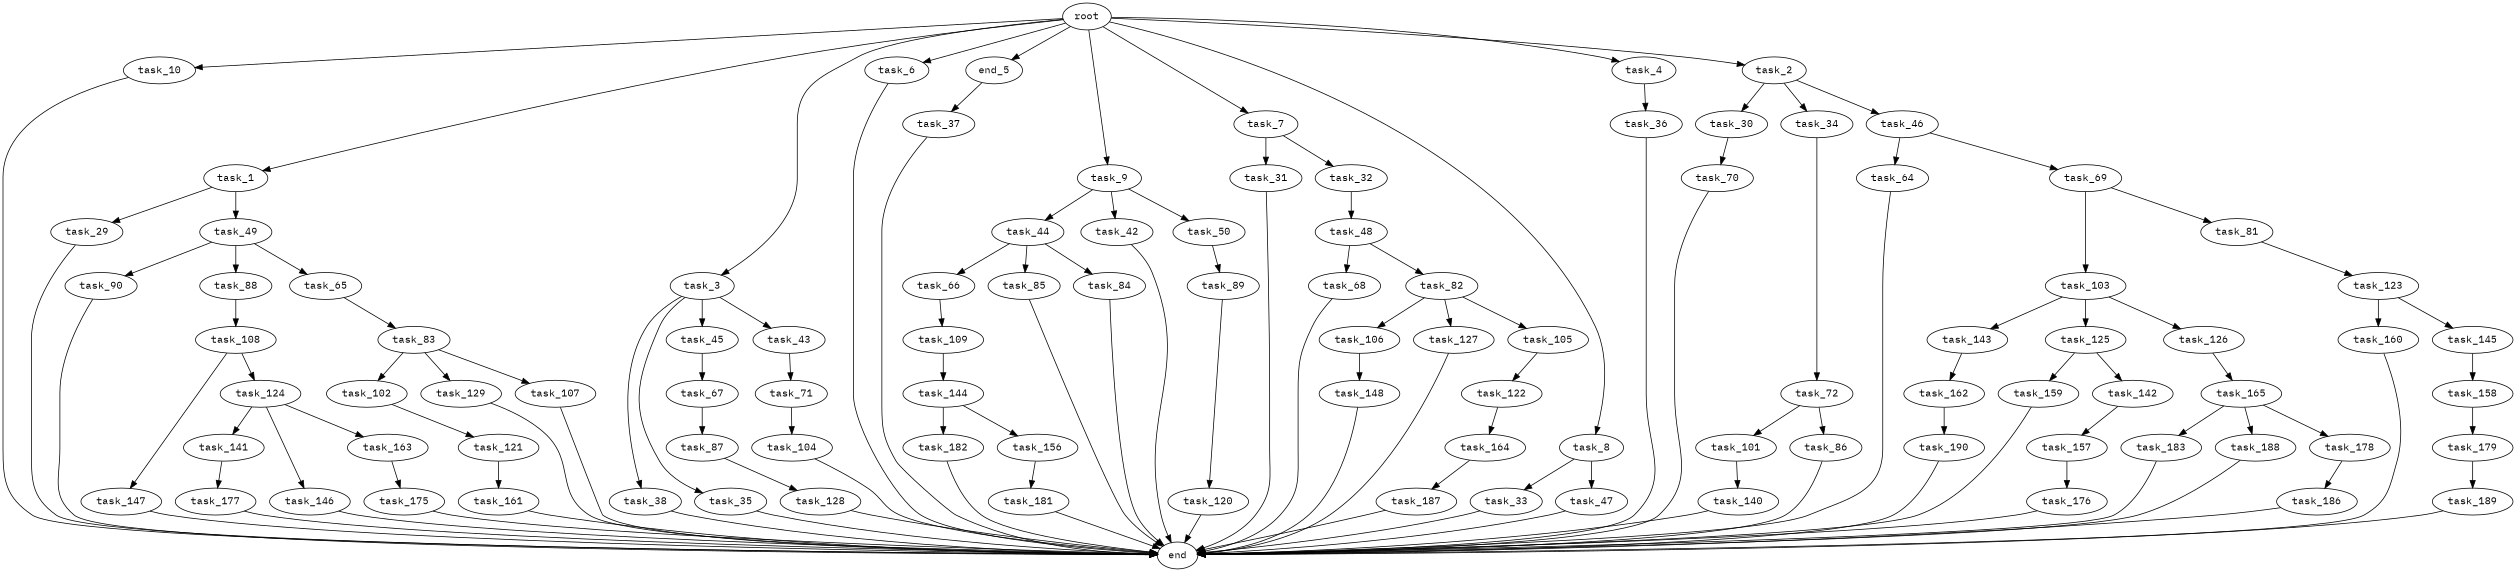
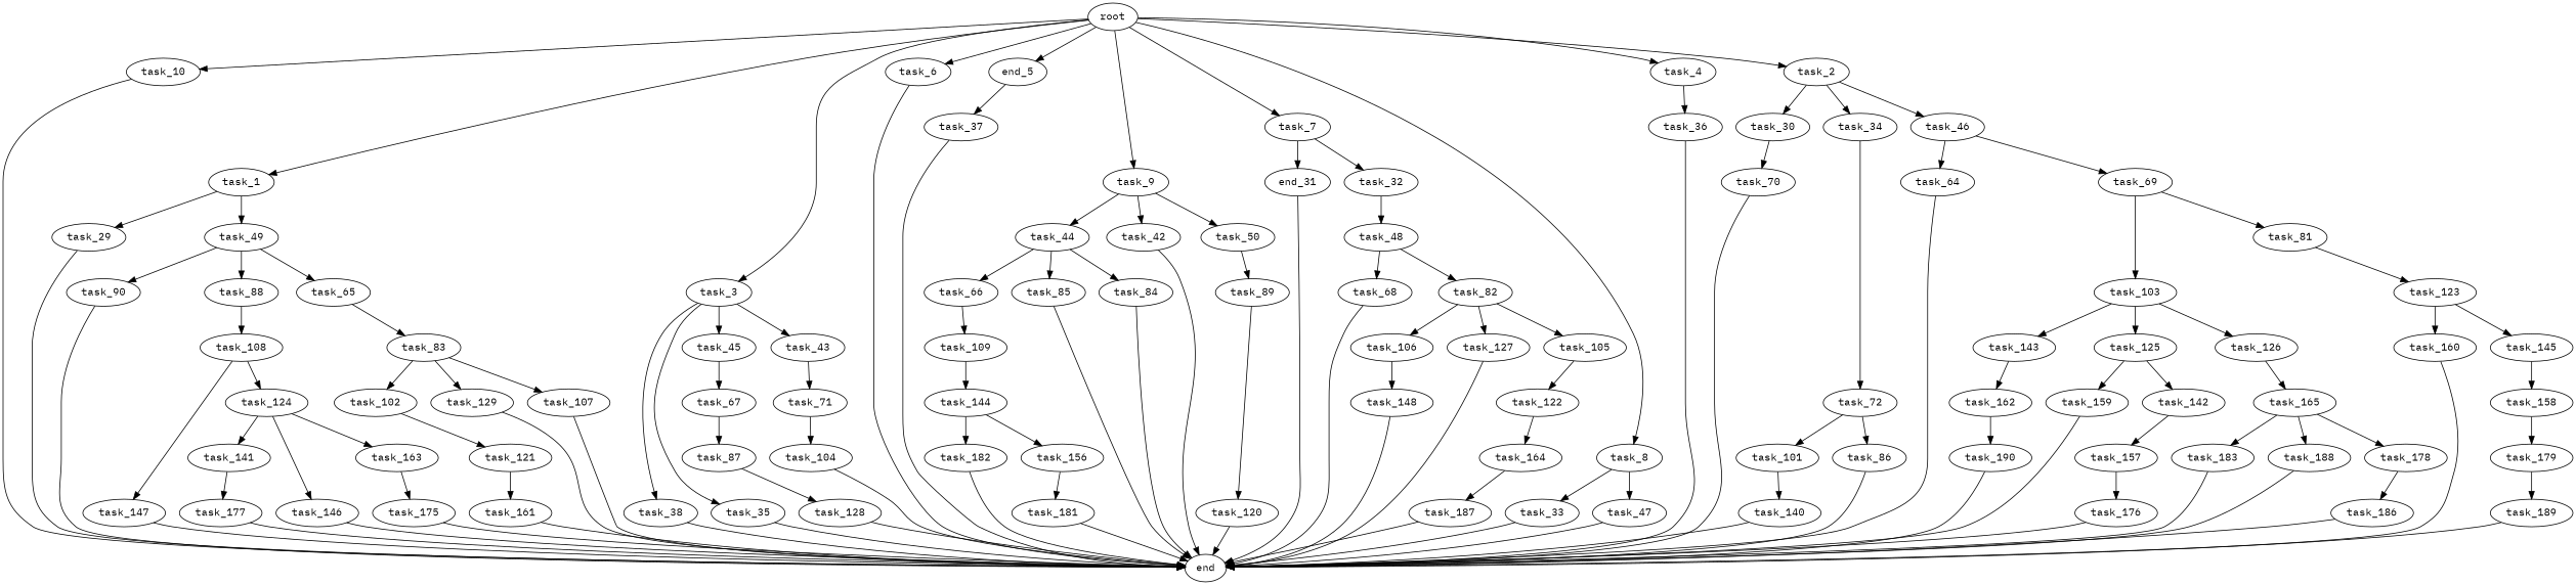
  digraph {
    fontname="IBM Plex Mono"
    node [fontname="IBM Plex Mono"]
    edge [fontname="IBM Plex Mono"]
-   task_31
+   task_31 [label=end_31]
    end
    task_33
    task_38
    task_147
    task_47
    task_187
    task_157
    task_176
    task_106
    task_148
    task_101
    task_140
    task_102
    task_121
    task_161
    task_165
    task_183
    task_188
    task_178
    task_186
    task_32
    task_48
    task_68
    task_82
    task_159
    task_123
    task_160
    task_145
    task_158
    task_30
    task_70
    task_10
    task_71
    task_104
    task_143
    task_162
    task_190
    task_122
    task_164
    task_1
    task_29
    task_49
    task_90
    task_88
    task_65
    task_66
    task_109
    task_144
    task_3
    task_35
    task_45
    task_43
    task_67
    task_6
    task_36
    task_85
    task_127
    task_105
    n60 [label=end_5]
    task_37
    task_141
    task_177
    task_44
    task_84
    task_179
    task_87
    task_128
    task_146
    task_34
    task_72
    task_86
    task_9
    task_42
    task_50
    task_89
    task_175
    task_182
    task_189
    task_64
    task_156
    task_181
    task_108
    task_124
    task_163
    task_120
    task_69
    task_103
    task_81
    task_125
    task_126
    task_46
    task_142
    task_129
    task_107
    task_83
    task_7
    root
    task_8
    task_4
    task_2
    task_31 -> end
    task_33 -> end
    task_38 -> end
    task_147 -> end
    task_47 -> end
    task_187 -> end
    task_157 -> task_176
    task_176 -> end
    task_106 -> task_148
    task_148 -> end
    task_101 -> task_140
    task_140 -> end
    task_102 -> task_121
    task_121 -> task_161
    task_161 -> end
    task_165 -> task_183
    task_165 -> task_188
    task_165 -> task_178
    task_183 -> end
    task_188 -> end
    task_178 -> task_186
    task_186 -> end
    task_32 -> task_48
    task_48 -> task_68
    task_48 -> task_82
    task_68 -> end
    task_82 -> task_106
    task_82 -> task_127
    task_82 -> task_105
    task_159 -> end
    task_123 -> task_160
    task_123 -> task_145
    task_160 -> end
    task_145 -> task_158
    task_158 -> task_179
    task_30 -> task_70
    task_70 -> end
    task_10 -> end
    task_71 -> task_104
    task_104 -> end
    task_143 -> task_162
    task_162 -> task_190
    task_190 -> end
    task_122 -> task_164
    task_164 -> task_187
    task_1 -> task_29
    task_1 -> task_49
    task_29 -> end
    task_49 -> task_90
    task_49 -> task_88
    task_49 -> task_65
    task_90 -> end
    task_88 -> task_108
    task_65 -> task_83
    task_66 -> task_109
    task_109 -> task_144
    task_144 -> task_182
    task_144 -> task_156
    task_3 -> task_38
    task_3 -> task_35
    task_3 -> task_45
    task_3 -> task_43
    task_35 -> end
    task_45 -> task_67
    task_43 -> task_71
    task_67 -> task_87
    task_6 -> end
    task_36 -> end
    task_85 -> end
    task_127 -> end
    task_105 -> task_122
    n60 -> task_37
    task_37 -> end
    task_141 -> task_177
    task_177 -> end
    task_44 -> task_66
    task_44 -> task_85
    task_44 -> task_84
    task_84 -> end
    task_179 -> task_189
    task_87 -> task_128
    task_128 -> end
    task_146 -> end
    task_34 -> task_72
    task_72 -> task_101
    task_72 -> task_86
    task_86 -> end
    task_9 -> task_44
    task_9 -> task_42
    task_9 -> task_50
    task_42 -> end
    task_50 -> task_89
    task_89 -> task_120
    task_175 -> end
    task_182 -> end
    task_189 -> end
    task_64 -> end
    task_156 -> task_181
    task_181 -> end
    task_108 -> task_147
    task_108 -> task_124
    task_124 -> task_141
    task_124 -> task_146
    task_124 -> task_163
    task_163 -> task_175
    task_120 -> end
    task_69 -> task_103
    task_69 -> task_81
    task_103 -> task_143
    task_103 -> task_125
    task_103 -> task_126
    task_81 -> task_123
    task_125 -> task_159
    task_125 -> task_142
    task_126 -> task_165
    task_46 -> task_64
    task_46 -> task_69
    task_142 -> task_157
    task_129 -> end
    task_107 -> end
    task_83 -> task_102
    task_83 -> task_129
    task_83 -> task_107
    task_7 -> task_31
    task_7 -> task_32
    root -> task_10
    root -> task_1
    root -> task_3
    root -> task_6
    root -> n60
    root -> task_9
    root -> task_7
    root -> task_8
    root -> task_4
    root -> task_2
    task_8 -> task_33
    task_8 -> task_47
    task_4 -> task_36
    task_2 -> task_30
    task_2 -> task_34
    task_2 -> task_46
  }
